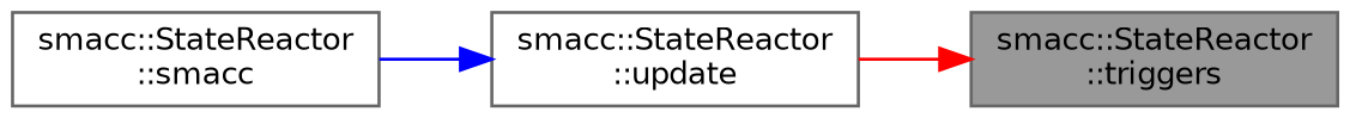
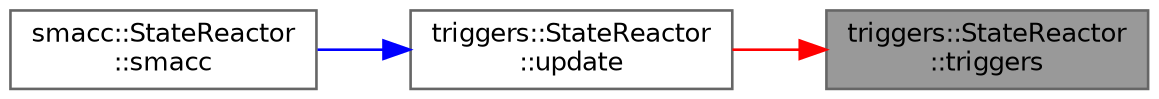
  digraph {
    rankdir=RL
    node [color=grey40 fillcolor=white fontname=Helvetica fontsize=10 shape=box style=filled]
    edge [dir=back fontname=Helvetica fontsize=10 labelfontname=Helvetica labelfontsize=10 style=solid]
-   n1 [color=gray40 fillcolor=grey60 fontcolor=black height=0.2 label="smacc::StateReactor\l::triggers" width=0.4]
-   n2 [height=0.2 label="smacc::StateReactor\l::update" width=0.4]
+   n1 [color=gray40 fillcolor=grey60 fontcolor=black height=0.2 label="triggers::StateReactor\l::triggers" width=0.4]
+   n2 [height=0.2 label="triggers::StateReactor\l::update" width=0.4]
    n3 [height=0.2 label="smacc::StateReactor\l::smacc" width=0.4]
    n1 -> n2 [color=red]
    n2 -> n3 [color=blue]
  }
